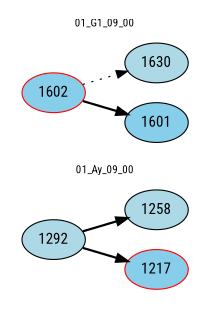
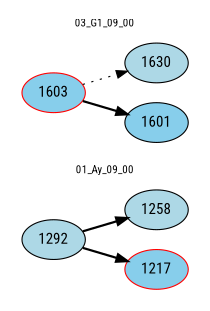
  digraph {
    fontname="Roboto Condensed"
    rankdir=LR
    node [color=black fillcolor=lightblue fontname="Roboto Condensed" style=filled]
    edge [color=black fontname="Roboto Condensed" style=bold]
    n1 [label=1292]
    n2 [color=red fillcolor=skyblue label=1217]
    n3 [label=1258]
-   n4 [color=red fillcolor=skyblue label=1602]
+   n4 [color=red fillcolor=skyblue label=1603]
    n5 [fillcolor=skyblue label=1601]
    n6 [label=1630]
    subgraph cluster_1 {
      color=white
      fontsize=10
      label="01_Ay_09_00"
      n1
      n2
      n3
    }
    subgraph cluster_2 {
      color=white
      fontsize=10
-     label="01_G1_09_00"
+     label="03_G1_09_00"
      n4
      n5
      n6
    }
    n1 -> n2
    n1 -> n3
    n4 -> n5
    n4 -> n6 [style=dotted]
  }
